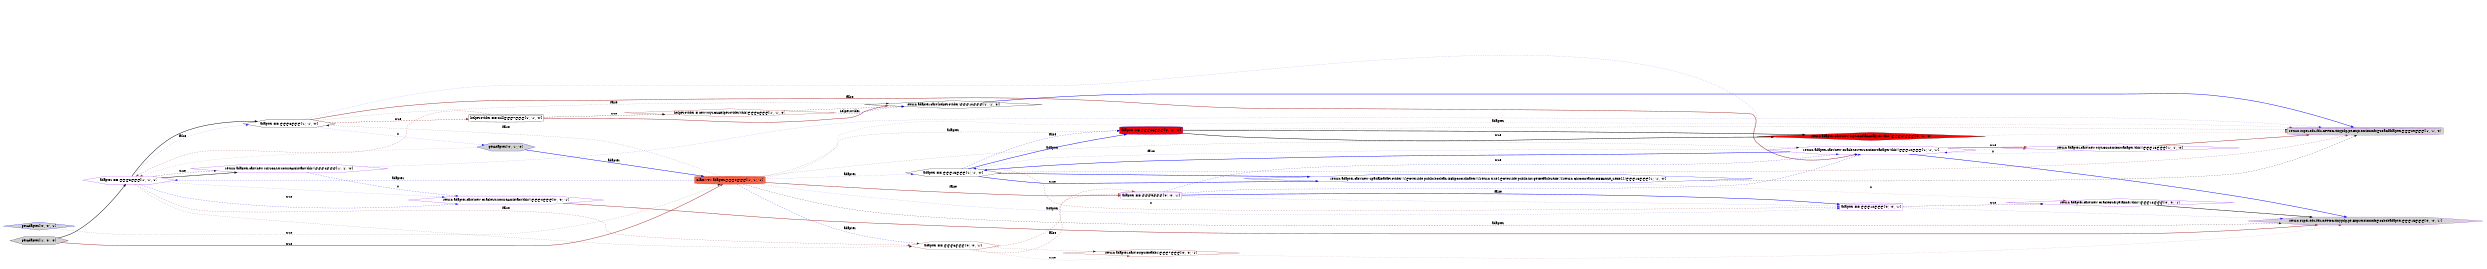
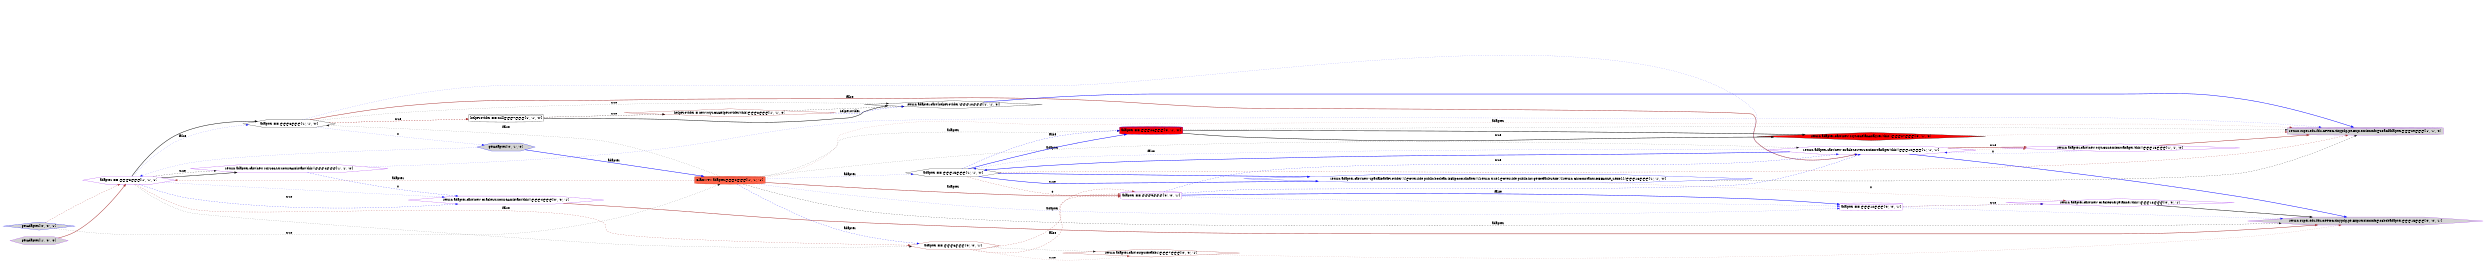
  digraph {
    rankdir=LR
    node [color=purple fillcolor=white shape=hexagon style=filled]
    edge [color=blue style=dotted]
    n1 [label="adapter == @@@3@@@['1', '1', '1']"]
    n2 [color=black label="adapter == @@@6@@@['1', '1', '0']"]
    n3 [label="return adapter.cast(new MySQLStructureAssistant(this))@@@4@@@['1', '1', '0']"]
    n4 [color=brown label="adapter == @@@6@@@['0', '0', '1']"]
    n5 [label="return adapter.cast(new OracleStructureAssistant(this))@@@4@@@['0', '0', '1']"]
    n6 [color=blue fillcolor=lightgray label="getAdapter['0', '1', '0']"]
    n7 [color=black label="return adapter.cast(helpProvider)@@@10@@@['1', '1', '0']" shape=diamond]
    n8 [label="return adapter.cast(new OracleServerSessionManager(this))@@@10@@@['1', '1', '1']"]
    n9 [color=black label="helpProvider == null@@@7@@@['1', '1', '0']" shape=cylinder]
    n10 [fillcolor=lightgray label="return super.edu.fdu.CPPDG.tinypdg.pe.ExpressionInfo@23acdadapter@@@29@@@['1', '1', '0']" shape=cylinder]
    n11 [color=brown label="return adapter.cast(outputReader)@@@7@@@['0', '0', '1']" shape=diamond]
    n12 [label="adapter == @@@9@@@['0', '0', '1']" shape=cylinder]
    n13 [fillcolor=lightgray label="return super.edu.fdu.CPPDG.tinypdg.pe.ExpressionInfo@23b0badapter@@@15@@@['0', '0', '1']"]
    n14 [color=blue fillcolor=red label="adapter == @@@26@@@['0', '1', '0']" shape=cylinder]
    n15 [color=black fillcolor=red label="return adapter.cast(new MySQLPlanAnalyser(this))@@@27@@@['0', '1', '0']" shape=diamond]
    n16 [color=brown fillcolor=tomato label="Class<T> adapter@@@2@@@['1', '1', '1']" shape=cylinder]
    n17 [label="adapter == @@@12@@@['0', '0', '1']" shape=cylinder]
    n18 [color=black label="adapter == @@@15@@@['1', '1', '0']"]
    n19 [label="return adapter.cast(new MySQLSessionManager(this))@@@13@@@['1', '1', '0']" shape=diamond]
    n20 [color=brown label="helpProvider = new MySQLHelpProvider(this)@@@8@@@['1', '1', '0']" shape=diamond]
    n21 [label="return adapter.cast(new OracleQueryPlanner(this))@@@13@@@['0', '0', '1']" shape=diamond]
    n22 [color=blue label="return adapter.cast(new SpatialDataProvider(){@Override public boolean isFlipCoordinates(){return true}@Override public int getDefaultSRID(){return GisConstants.DEFAULT_SRID}})@@@16@@@['1', '1', '0']"]
    n23 [color=blue fillcolor=lightgray label="getAdapter['0', '0', '1']" shape=diamond]
-   n24 [color=black fillcolor=lightgray label="getAdapter['1', '0', '0']"]
+   n24 [fillcolor=lightgray label="getAdapter['1', '0', '0']"]
    n1 -> n2 [label=false]
    n1 -> n2 [color=black style=bold]
    n1 -> n3 [color=black style=bold]
    n1 -> n3 [color=black label=true style=dashed]
    n1 -> n4 [color=brown label=false style=dashed]
    n1 -> n4 [color=black]
    n1 -> n5
    n1 -> n5 [label=true style=dashed]
    n2 -> n6 [label=0]
-   n2 -> n7 [color=black label=false]
+   n2 -> n7 [color=black label=true]
    n2 -> n8 [color=brown label=false style=bold]
    n2 -> n8
    n2 -> n9 [color=brown style=dashed]
    n2 -> n9 [color=brown label=true style=dashed]
    n3 -> n5 [label=0 style=dashed]
    n3 -> n10
    n4 -> n11 [color=brown label=true]
    n4 -> n11 [color=black]
    n4 -> n12 [color=brown style=dashed]
    n4 -> n12 [color=brown label=false style=dashed]
    n5 -> n13 [color=brown style=bold]
-   n6 -> n1 [color=brown]
+   n6 -> n1
    n6 -> n16 [label=adapter style=bold]
    n7 -> n10 [style=bold]
    n8 -> n13 [style=bold]
    n8 -> n18 [label=false]
    n8 -> n18 [style=bold]
    n8 -> n19 [color=brown label=true style=bold]
    n8 -> n19 [color=brown]
-   n9 -> n7 [color=brown style=bold]
+   n9 -> n7 [color=black style=bold]
    n9 -> n20 [color=brown]
    n9 -> n20 [color=black label=true style=dashed]
    n11 -> n13 [color=brown]
    n12 -> n8 [label=true style=dashed]
    n12 -> n8 [style=dashed]
    n12 -> n17 [label=false style=bold]
    n12 -> n17
    n14 -> n10 [color=black]
    n14 -> n15 [color=black label=true style=bold]
    n14 -> n15 [color=black style=bold]
    n15 -> n10 [color=brown]
-   n16 -> n1 [label=adapter style=dashed]
+   n16 -> n1 [color=brown label=adapter style=dashed]
    n16 -> n2 [color=black label=false]
    n16 -> n4 [label=adapter style=dashed]
    n16 -> n8 [color=black label=adapter]
    n16 -> n10 [color=brown label=adapter]
-   n16 -> n12 [color=brown label=false style=bold]
+   n16 -> n12 [color=brown label=adapter style=bold]
    n16 -> n13 [color=black label=adapter style=dashed]
    n16 -> n14 [color=black label=adapter]
    n16 -> n17 [label=adapter]
    n16 -> n18 [label=adapter]
    n17 -> n13
    n17 -> n21 [color=brown style=dashed]
    n17 -> n21 [label=true]
    n18 -> n10 [color=brown style=dashed]
    n18 -> n14 [label=false style=dashed]
    n18 -> n14 [style=bold]
-   n18 -> n17 [color=brown label=0 style=dashed]
+   n18 -> n12 [color=brown label=0 style=dashed]
    n18 -> n22 [label=true style=bold]
    n18 -> n22 [style=bold]
    n19 -> n8 [label=0]
    n19 -> n10 [color=brown style=bold]
    n20 -> n7 [color=black style=dashed]
    n20 -> n7 [label=helpProvider style=dashed]
    n21 -> n13 [color=black style=bold]
    n22 -> n10 [color=black style=dashed]
    n22 -> n21 [color=brown label=0]
-   n9 -> n1 [color=brown style=dashed]
+   n23 -> n1 [color=brown style=dashed]
    n23 -> n16 [color=black label=true]
-   n24 -> n1 [color=black style=bold]
-   n24 -> n16 [color=brown label=true style=bold]
+   n24 -> n1 [color=brown style=bold]
  }
